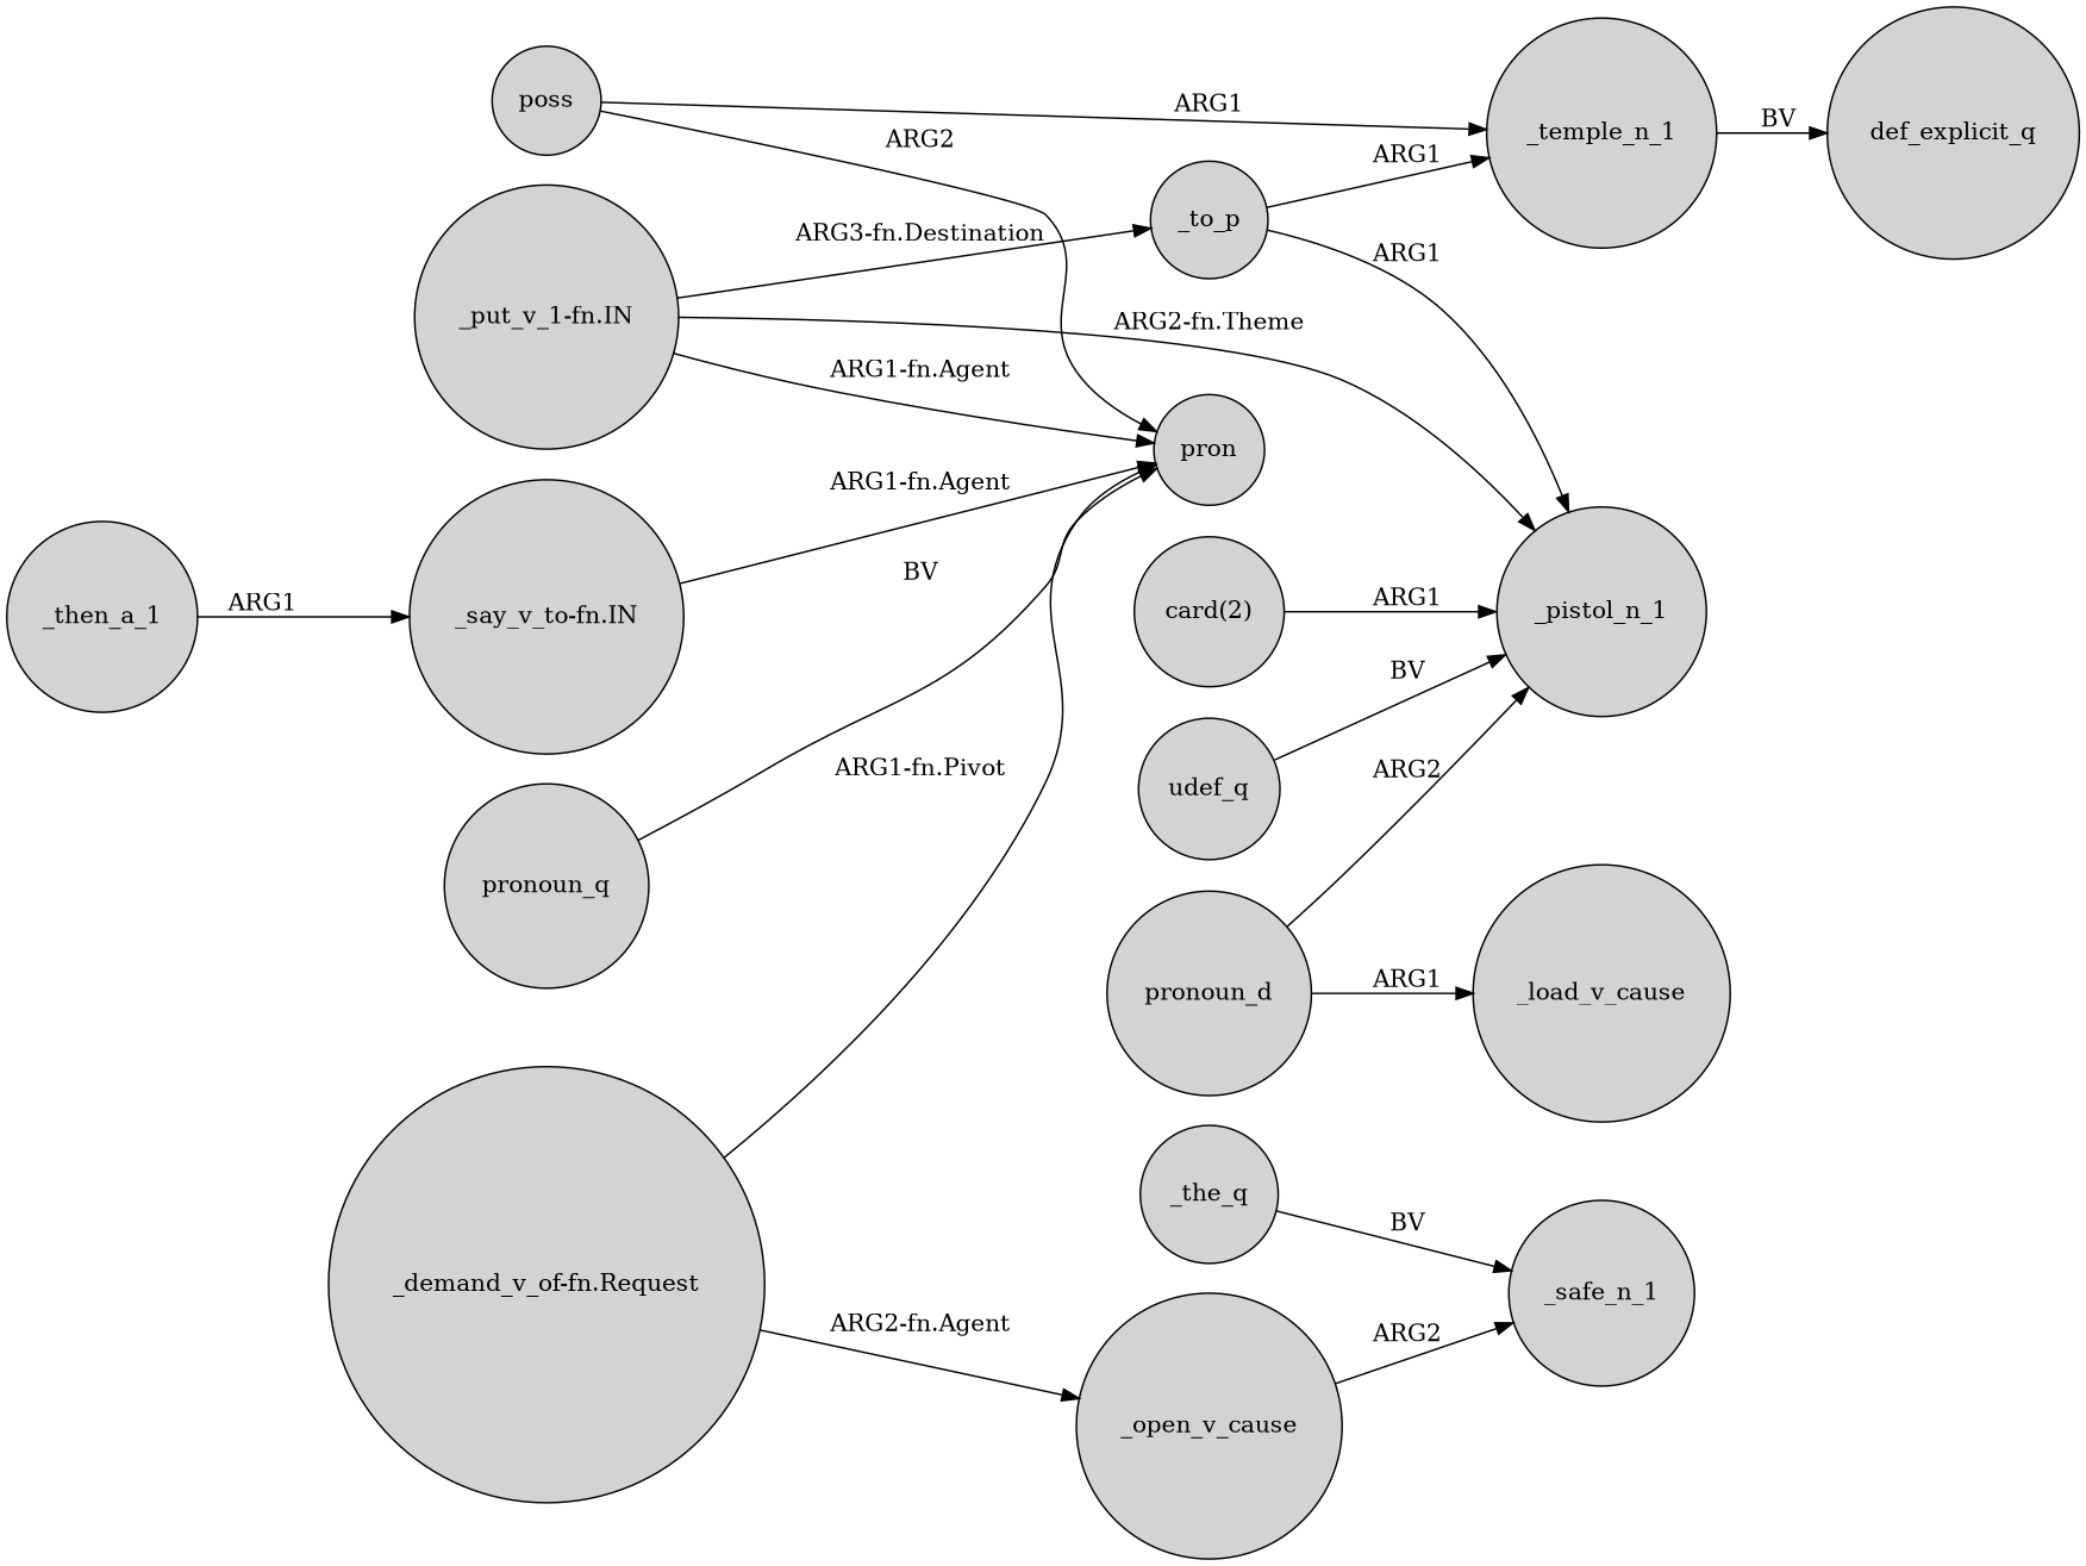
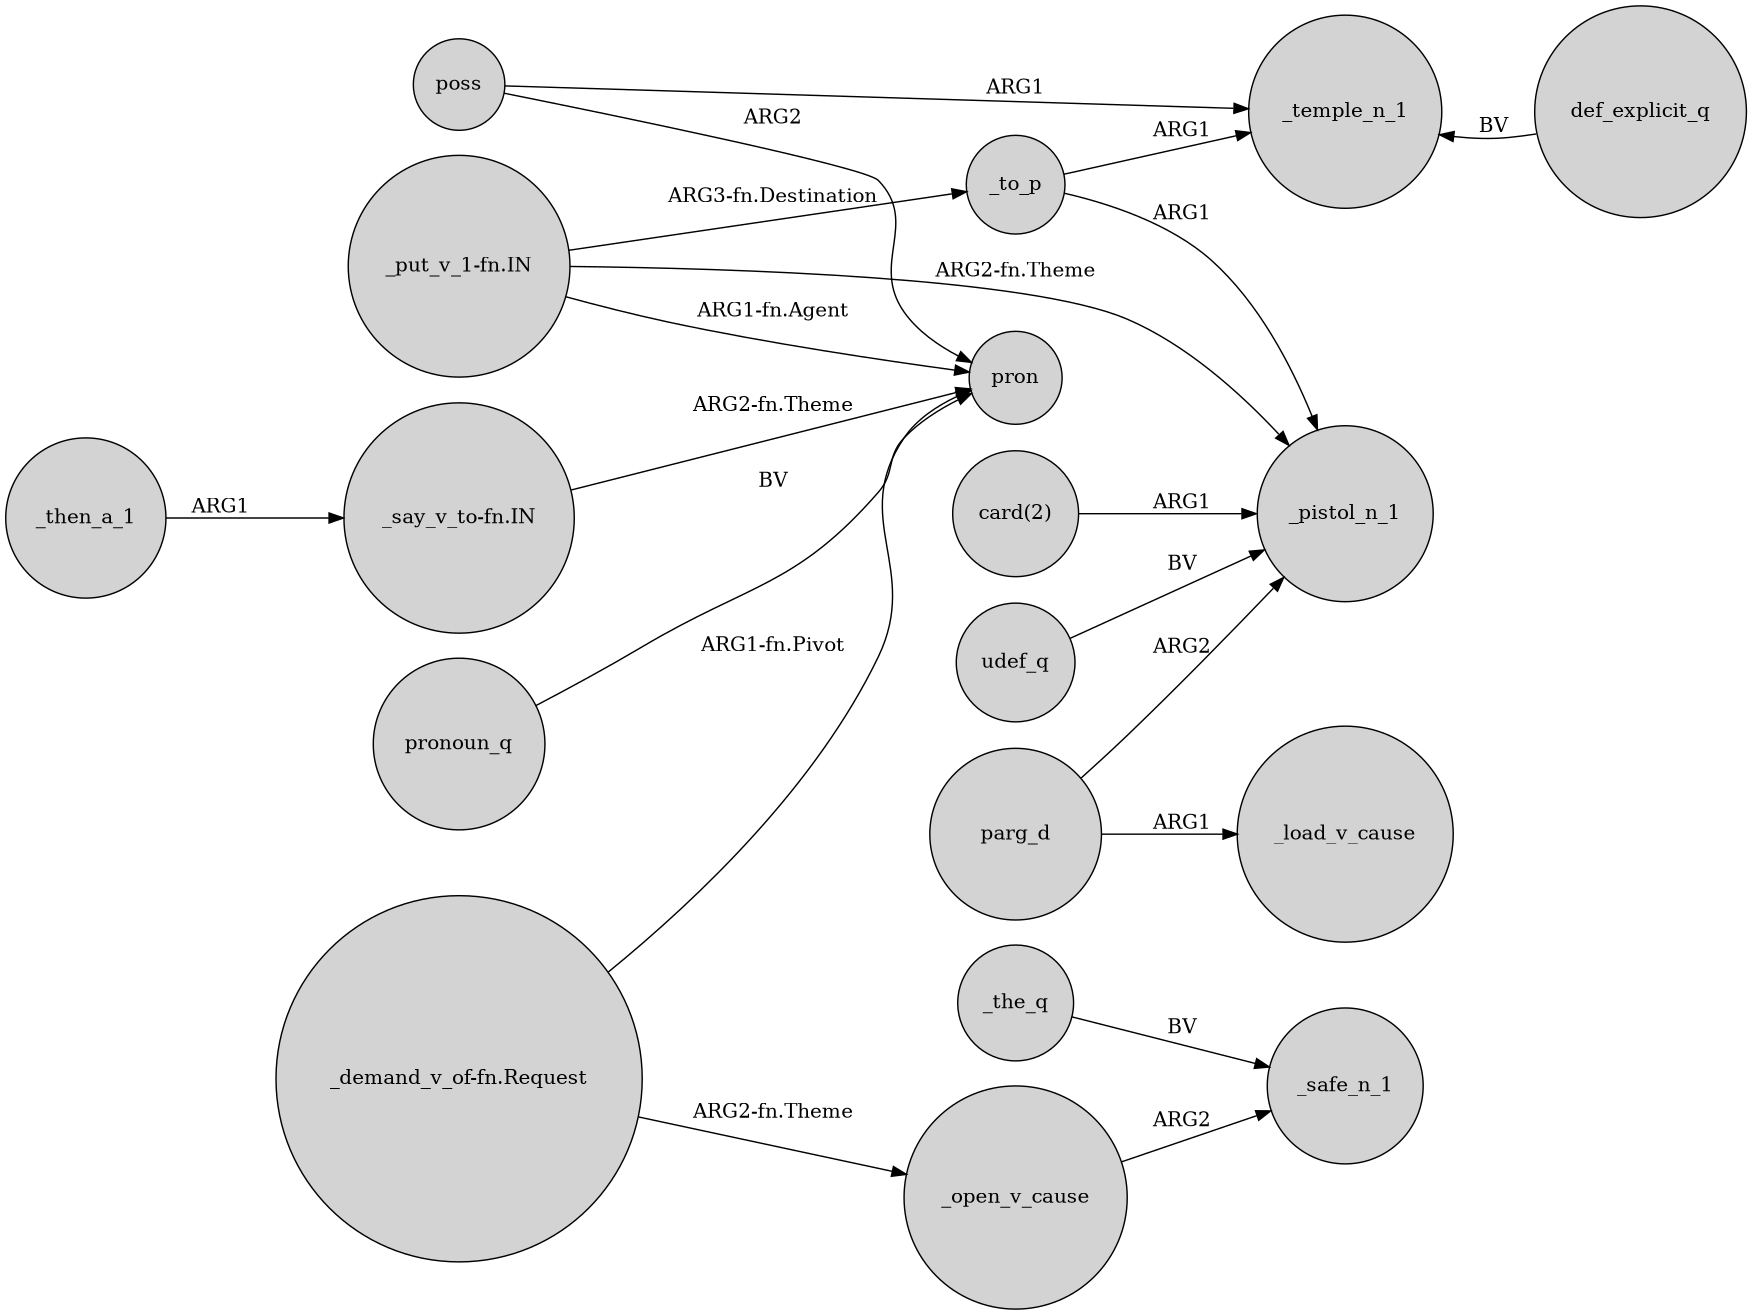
  digraph {
    rankdir=LR
    node [shape=circle style=filled]
    "_put_v_1-fn.IN"
    pron
    _to_p
    _pistol_n_1
    _temple_n_1
    poss
    _the_q
    _safe_n_1
-   parg_d [label=pronoun_d]
+   parg_d
    _load_v_cause
    udef_q
    _open_v_cause
    _then_a_1
    "_say_v_to-fn.IN"
    "card(2)"
    "_demand_v_of-fn.Request"
    pronoun_q
    def_explicit_q
    "_put_v_1-fn.IN" -> pron [label="ARG1-fn.Agent"]
    "_put_v_1-fn.IN" -> _to_p [label="ARG3-fn.Destination"]
    "_put_v_1-fn.IN" -> _pistol_n_1 [label="ARG2-fn.Theme"]
    _to_p -> _pistol_n_1 [label=ARG1]
    _to_p -> _temple_n_1 [label=ARG1]
    poss -> pron [label=ARG2]
    poss -> _temple_n_1 [label=ARG1]
    _the_q -> _safe_n_1 [label=BV]
    parg_d -> _pistol_n_1 [label=ARG2]
    parg_d -> _load_v_cause [label=ARG1]
    udef_q -> _pistol_n_1 [label=BV]
    _open_v_cause -> _safe_n_1 [label=ARG2]
    _then_a_1 -> "_say_v_to-fn.IN" [label=ARG1]
-   "_say_v_to-fn.IN" -> pron [label="ARG1-fn.Agent"]
+   "_say_v_to-fn.IN" -> pron [label="ARG2-fn.Theme"]
    "card(2)" -> _pistol_n_1 [label=ARG1]
    "_demand_v_of-fn.Request" -> pron [label="ARG1-fn.Pivot"]
-   "_demand_v_of-fn.Request" -> _open_v_cause [label="ARG2-fn.Agent"]
+   "_demand_v_of-fn.Request" -> _open_v_cause [label="ARG2-fn.Theme"]
    pronoun_q -> pron [label=BV]
-   _temple_n_1 -> def_explicit_q [label=BV]
+   def_explicit_q -> _temple_n_1 [label=BV]
  }
